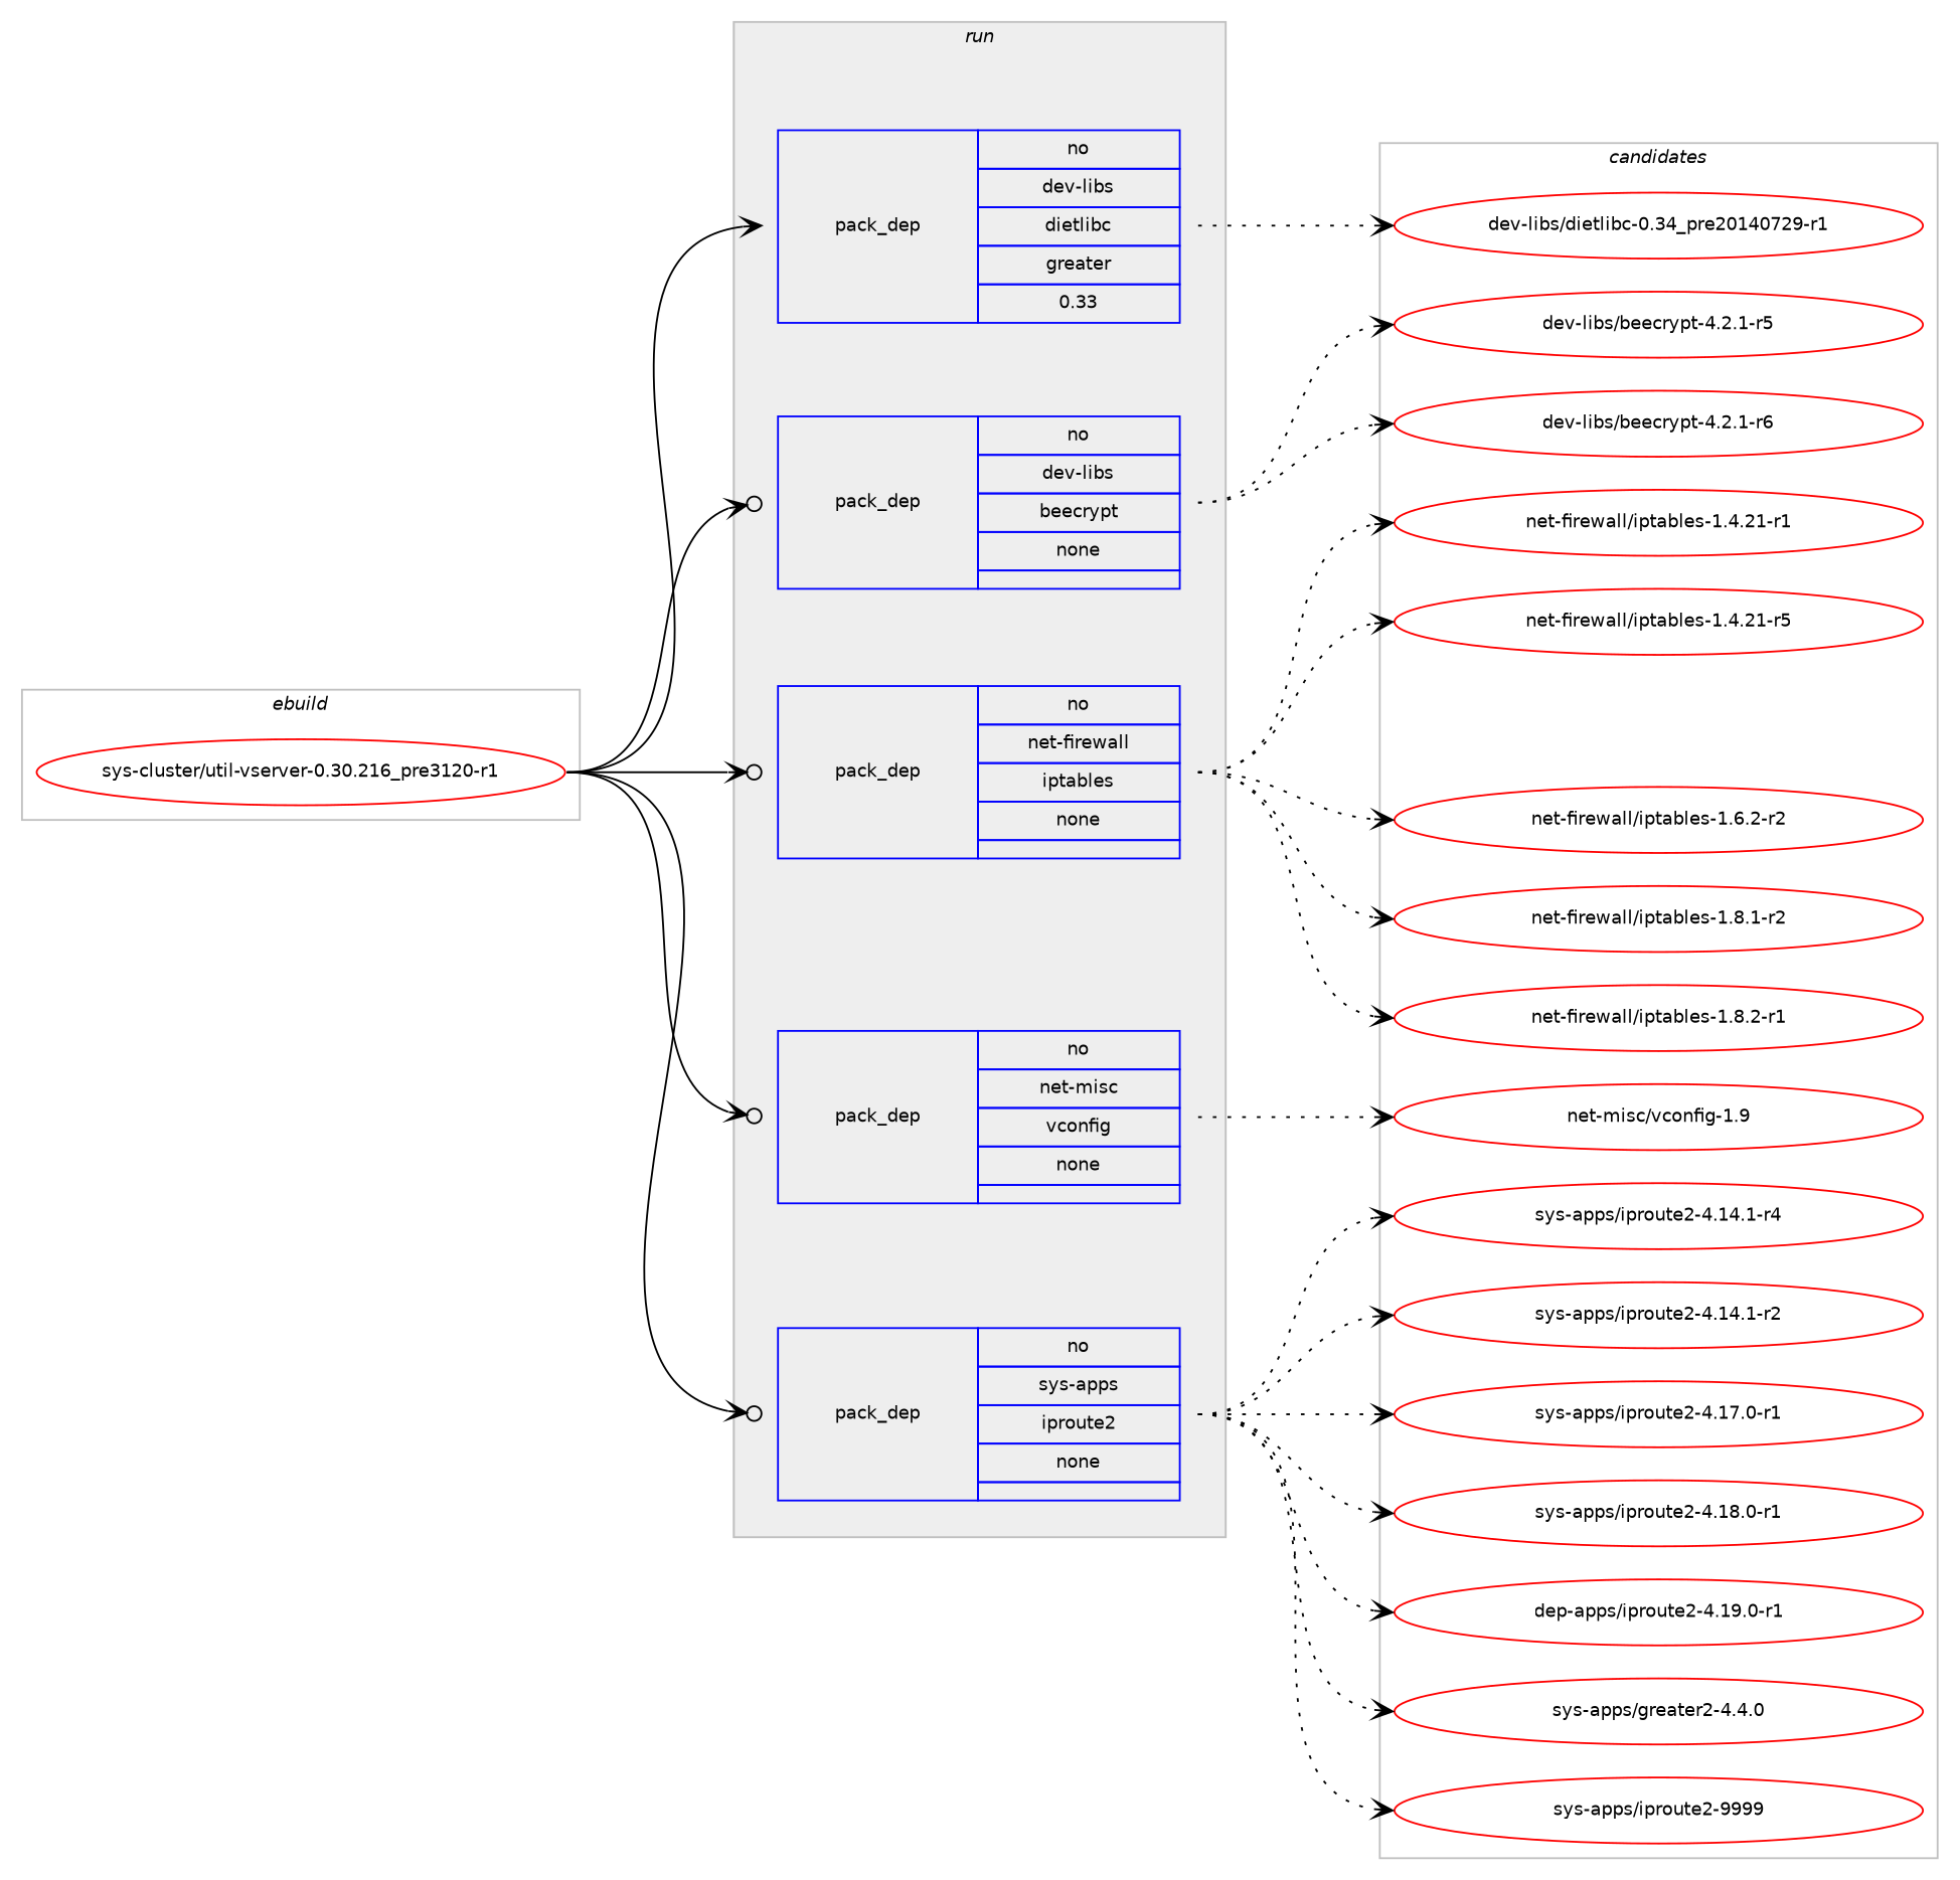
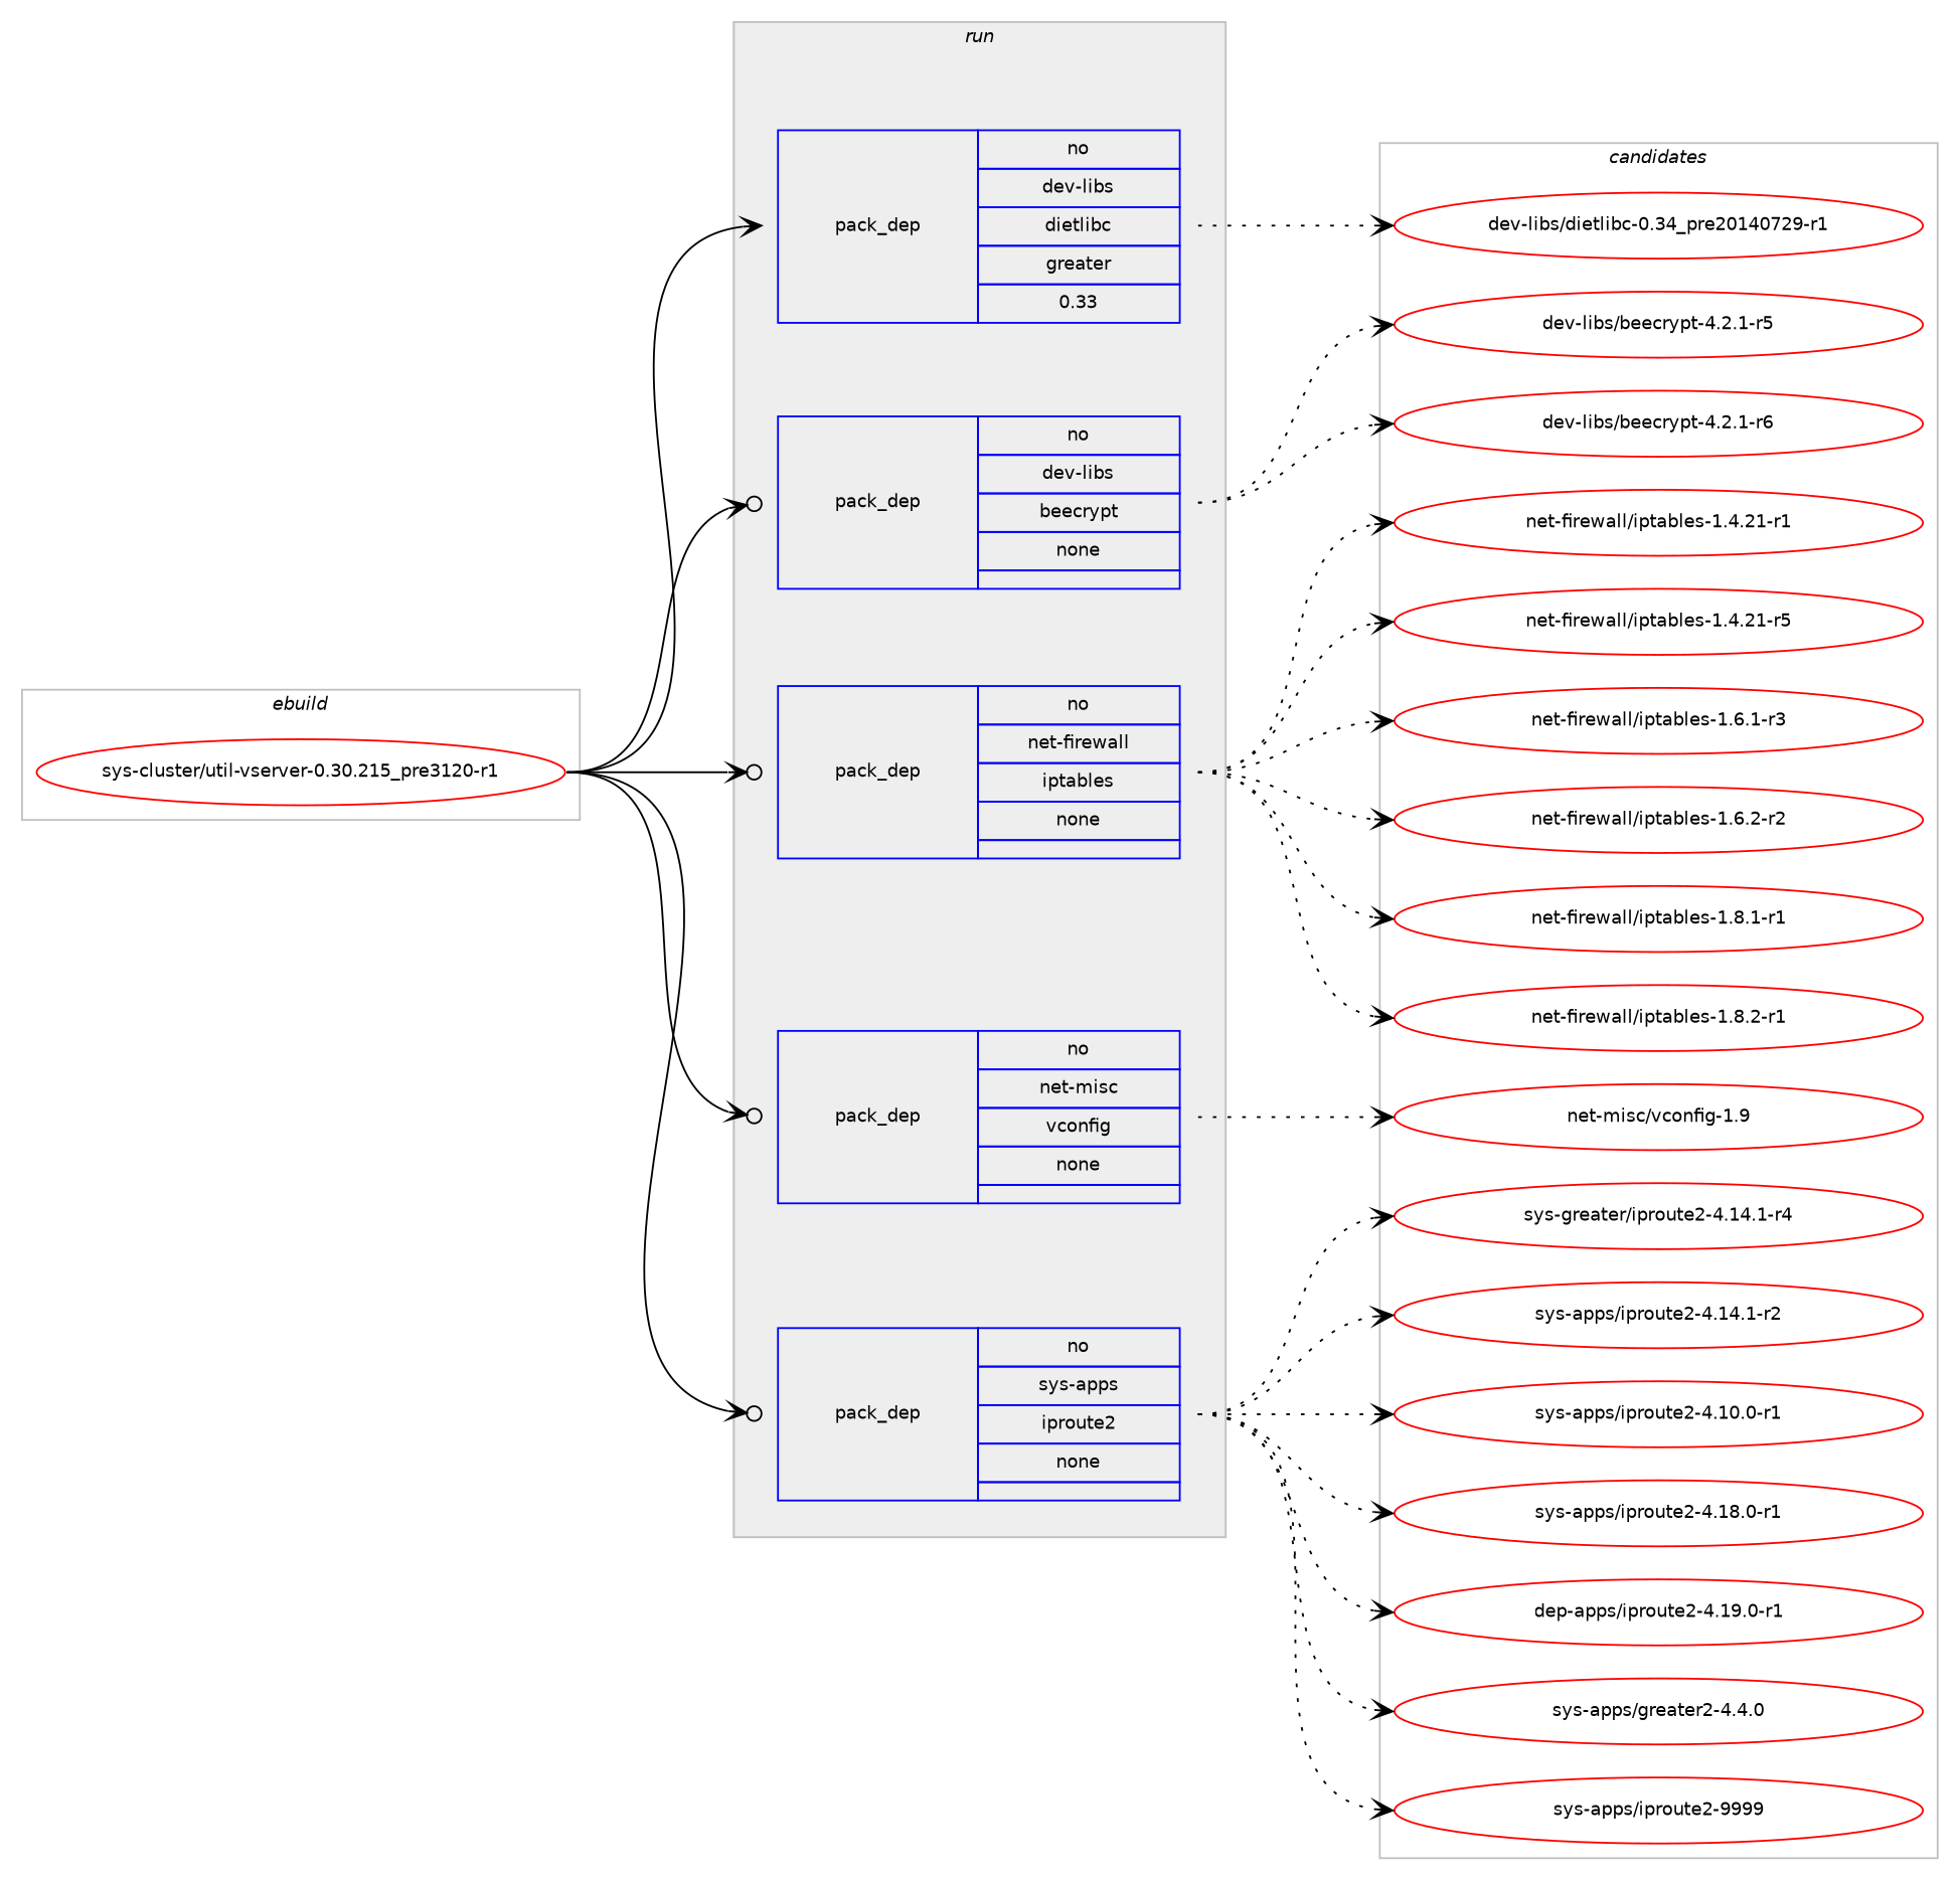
  digraph {
    compound=true
    concentrate=true
    fontname=Helvetica
    fontsize=10
    newrank=true
    rankdir=LR
    ranksep=1.5
    node [color=red fontname=Helvetica fontsize=10]
    edge [arrowhead=vee headport=w style=dotted tailport=e weight=100]
-   n1 [label="sys-cluster/util-vserver-0.30.216_pre3120-r1" width=4]
+   n1 [label="sys-cluster/util-vserver-0.30.215_pre3120-r1" width=4]
    n2 [color=blue label=<<TABLE BORDER="0" CELLBORDER="1" CELLSPACING="0" CELLPADDING="4" WIDTH="220"><TR><TD ROWSPAN="6" CELLPADDING="30">pack_dep</TD></TR><TR><TD WIDTH="110">no</TD></TR><TR><TD>dev-libs</TD></TR><TR><TD>dietlibc</TD></TR><TR><TD>greater</TD></TR><TR><TD>0.33</TD></TR></TABLE>> shape=none]
    n3 [color=blue label=<<TABLE BORDER="0" CELLBORDER="1" CELLSPACING="0" CELLPADDING="4" WIDTH="220"><TR><TD ROWSPAN="6" CELLPADDING="30">pack_dep</TD></TR><TR><TD WIDTH="110">no</TD></TR><TR><TD>dev-libs</TD></TR><TR><TD>beecrypt</TD></TR><TR><TD>none</TD></TR><TR><TD></TD></TR></TABLE>> shape=none]
    n4 [color=blue label=<<TABLE BORDER="0" CELLBORDER="1" CELLSPACING="0" CELLPADDING="4" WIDTH="220"><TR><TD ROWSPAN="6" CELLPADDING="30">pack_dep</TD></TR><TR><TD WIDTH="110">no</TD></TR><TR><TD>net-firewall</TD></TR><TR><TD>iptables</TD></TR><TR><TD>none</TD></TR><TR><TD></TD></TR></TABLE>> shape=none]
    n5 [color=blue label=<<TABLE BORDER="0" CELLBORDER="1" CELLSPACING="0" CELLPADDING="4" WIDTH="220"><TR><TD ROWSPAN="6" CELLPADDING="30">pack_dep</TD></TR><TR><TD WIDTH="110">no</TD></TR><TR><TD>net-misc</TD></TR><TR><TD>vconfig</TD></TR><TR><TD>none</TD></TR><TR><TD></TD></TR></TABLE>> shape=none]
    n6 [color=blue label=<<TABLE BORDER="0" CELLBORDER="1" CELLSPACING="0" CELLPADDING="4" WIDTH="220"><TR><TD ROWSPAN="6" CELLPADDING="30">pack_dep</TD></TR><TR><TD WIDTH="110">no</TD></TR><TR><TD>sys-apps</TD></TR><TR><TD>iproute2</TD></TR><TR><TD>none</TD></TR><TR><TD></TD></TR></TABLE>> shape=none]
    n7 [label="dev-libs/dietlibc-0.34_pre20140729-r1" width=4]
    n8 [label="dev-libs/beecrypt-4.2.1-r5" width=4]
    n9 [label="dev-libs/beecrypt-4.2.1-r6" width=4]
    n10 [label="net-firewall/iptables-1.4.21-r1" width=4]
    n11 [label="net-firewall/iptables-1.4.21-r5" width=4]
+   n12 [label="net-firewall/iptables-1.6.1-r3" width=4]
    n13 [label="net-firewall/iptables-1.6.2-r2" width=4]
-   n14 [label="net-firewall/iptables-1.8.1-r2" width=4]
+   n14 [label="net-firewall/iptables-1.8.1-r1" width=4]
    n15 [label="net-firewall/iptables-1.8.2-r1" width=4]
    n16 [label="net-misc/vconfig-1.9" width=4]
-   n17 [label="sys-apps/iproute2-4.14.1-r4" width=4]
+   n17 [label="sys-greater/iproute2-4.14.1-r4" width=4]
    n18 [label="sys-apps/iproute2-4.14.1-r2" width=4]
-   n19 [label="sys-apps/iproute2-4.17.0-r1" width=4]
+   n19 [label="sys-apps/iproute2-4.10.0-r1" width=4]
    n20 [label="sys-apps/iproute2-4.18.0-r1" width=4]
    n21 [label="dep-apps/iproute2-4.19.0-r1" width=4]
    n22 [label="sys-apps/greater2-4.4.0" width=4]
    n23 [label="sys-apps/iproute2-9999" width=4]
    subgraph cluster_1 {
      color=gray
      label=<<i>ebuild</i>>
      rank=same
      n1
    }
    subgraph cluster_2 {
      color=gray
      label=<<i>dependencies</i>>
      subgraph cluster_3 {
        color=gray
        fillcolor="#eeeeee"
        label=<<i>compile</i>>
        style=filled
        subgraph sub_4 {
          color=gray
          fillcolor="#eeeeee"
          label=<<i>compile</i>>
          style=filled
          n2
        }
      }
      subgraph cluster_5 {
        color=gray
        fillcolor="#eeeeee"
        label=<<i>compile and run</i>>
        style=filled
        subgraph sub_6 {
          color=gray
          fillcolor="#eeeeee"
          label=<<i>compile and run</i>>
          style=filled
          n3
        }
        subgraph sub_7 {
          color=gray
          fillcolor="#eeeeee"
          label=<<i>compile and run</i>>
          style=filled
          n4
        }
        subgraph sub_8 {
          color=gray
          fillcolor="#eeeeee"
          label=<<i>compile and run</i>>
          style=filled
          n5
        }
        subgraph sub_9 {
          color=gray
          fillcolor="#eeeeee"
          label=<<i>compile and run</i>>
          style=filled
          n6
        }
      }
      subgraph cluster_10 {
        color=gray
        fillcolor="#eeeeee"
        label=<<i>run</i>>
        style=filled
      }
    }
    subgraph cluster_11 {
      color=gray
      label=<<i>candidates</i>>
      rank=same
      subgraph sub_12 {
        color=black
        label=<<i>candidates</i>>
        nodesep=1
        rank=same
        n7
      }
      subgraph sub_13 {
        color=black
        label=<<i>candidates</i>>
        nodesep=1
        rank=same
        n8
        n9
      }
      subgraph sub_14 {
        color=black
        label=<<i>candidates</i>>
        nodesep=1
        rank=same
        n10
        n11
+       n12
        n13
        n14
        n15
      }
      subgraph sub_15 {
        color=black
        label=<<i>candidates</i>>
        nodesep=1
        rank=same
        n16
      }
      subgraph sub_16 {
        color=black
        label=<<i>candidates</i>>
        nodesep=1
        rank=same
        n17
        n18
        n19
        n20
        n21
        n22
        n23
      }
    }
    n1 -> n2 [style=solid weight=20]
    n1 -> n3 [arrowhead=odotvee style=solid weight=20]
    n1 -> n4 [arrowhead=odotvee style=solid weight=20]
    n1 -> n5 [arrowhead=odotvee style=solid weight=20]
    n1 -> n6 [arrowhead=odotvee style=solid weight=20]
    n2 -> n7
    n3 -> n8
    n3 -> n9
    n4 -> n10
    n4 -> n11
+   n4 -> n12
    n4 -> n13
    n4 -> n14
    n4 -> n15
    n5 -> n16
    n6 -> n17
    n6 -> n18
    n6 -> n19
    n6 -> n20
    n6 -> n21
    n6 -> n22
    n6 -> n23
  }
